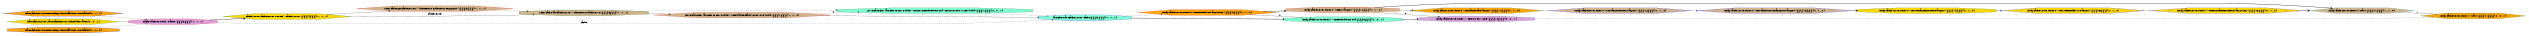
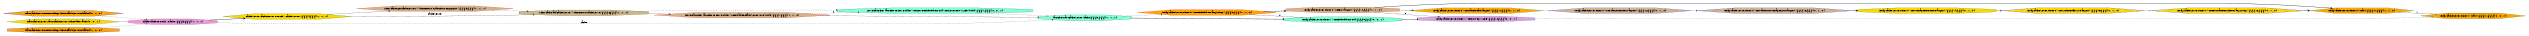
  digraph {
    rankdir=LR
    node [color=blue fillcolor=tan shape=hexagon style=filled]
    edge [arrowhead=vee style=dashed]
    n1 [color=teal fillcolor=orange label="verify(cacheServer,times(0)).setMaxThreads(anyInt())@@@11@@@['0', '1', '0']"]
    n2 [label="verify(cacheServer,times(0)).setMaxConnections(anyInt())@@@12@@@['0', '1', '0']"]
    n3 [label="verify(cacheServer,times(0)).setMaximumMessageCount(anyInt())@@@13@@@['0', '1', '0']"]
    n4 [color=red fillcolor=orange label="verify(cacheServer,times(0)).setBindAddress(anyString())@@@9@@@['1', '1', '0']"]
    n5 [color=red label="verify(cacheServer,times(0)).setPort(anyInt())@@@10@@@['1', '1', '0']" shape=octagon]
    n6 [color=darkgreen fillcolor=aquamarine label="verify(cacheServer,times(1)).setBindAddress(null)@@@9@@@['0', '0', '1']" shape=octagon]
    n7 [color=teal fillcolor=plum label="verify(cacheServer,times(1)).setPort(eq(11235))@@@10@@@['0', '0', '1']" shape=octagon]
-   n8 [color=teal label="verify(cacheServer,times(0)).start()@@@17@@@['1', '1', '0']"]
+   n8 [color=teal fillcolor=orange label="verify(cacheServer,times(0)).start()@@@17@@@['1', '1', '0']"]
    n9 [fillcolor=orange label="startCacheServerDoesNothingWhenDefaultServerDisabled['0', '1', '0']"]
    n10 [color=red fillcolor=plum label="Cache cache = mock(,\"Cache\")@@@3@@@['1', '1', '1']" shape=octagon]
    n11 [color=darkgreen fillcolor=gold label="CacheServer cacheServer = mock(,\"CacheServer\")@@@4@@@['1', '1', '1']"]
-   n12 [fillcolor=aquamarine label="launcher.startCacheServer(cache)@@@8@@@['1', '1', '1']" shape=octagon]
+   n12 [color=darkgreen fillcolor=aquamarine label="launcher.startCacheServer(cache)@@@8@@@['1', '1', '1']" shape=octagon]
    n13 [color=darkgreen label="when(cache.addCacheServer()).thenReturn(cacheServer)@@@6@@@['1', '1', '1']" shape=octagon]
    n14 [color=red label="when(cache.getCacheServers()).thenReturn(Collections.emptyList())@@@5@@@['1', '1', '1']"]
    n15 [color=red label="ServerLauncher launcher = new Builder().setDisableDefaultServer(true).build()@@@7@@@['1', '1', '0']"]
    n16 [color=darkgreen fillcolor=aquamarine label="ServerLauncher launcher = new Builder().setServerBindAddress(null).setServerPort(11235).build()@@@7@@@['0', '0', '1']" shape=octagon]
    n17 [color=teal fillcolor=gold label="startCacheServerStartsCacheServerWithBuilderValues['0', '0', '1']"]
    n18 [color=darkgreen fillcolor=gold label="verify(cacheServer,times(0)).setMessageTimeToLive(anyInt())@@@14@@@['0', '1', '0']" shape=octagon]
    n19 [fillcolor=gold label="verify(cacheServer,times(0)).setSocketBufferSize(anyInt())@@@15@@@['0', '1', '0']"]
    n20 [fillcolor=gold label="verify(cacheServer,times(0)).setHostnameForClients(anyString())@@@16@@@['0', '1', '0']"]
    n21 [color=darkgreen fillcolor=orange label="verify(cacheServer,times(1)).start()@@@11@@@['0', '0', '1']"]
    n22 [fillcolor=orange label="startCacheServerDoesNothingWhenDefaultServerDisabled['1', '0', '0']" shape=octagon]
    n1 -> n2 [arrowhead=odot]
    n2 -> n3 [arrowhead=tee]
    n3 -> n18 [style=bold]
    n4 -> n5 [style=bold]
    n4 -> n6 [arrowhead=odot label=0 style=solid]
    n5 -> n1 [style=solid]
    n5 -> n7 [label=0 style=solid]
    n5 -> n8 [style=bold]
    n6 -> n7 [arrowhead=tee style=bold]
    n7 -> n21 [arrowhead=odot]
    n8 -> n21 [arrowhead=odot label=1 style=solid]
    n9 -> n10 [arrowhead=tee]
    n10 -> n11 [style=bold]
    n10 -> n12 [arrowhead=tee label=cache]
    n11 -> n13 [arrowhead=tee label=cacheServer style=solid]
    n11 -> n14 [style=solid]
    n12 -> n4 [arrowhead=tee]
    n12 -> n6 [arrowhead=tee style=bold]
    n13 -> n15 [style=solid]
    n13 -> n16 [arrowhead=tee]
    n14 -> n13
    n15 -> n12 [arrowhead=tee style=solid]
    n15 -> n16 [arrowhead=tee label=0]
    n16 -> n12 [arrowhead=odot]
    n17 -> n10 [arrowhead=odot style=solid]
    n18 -> n19 [style=solid]
    n19 -> n20 [arrowhead=odot]
    n20 -> n8 [style=bold]
    n22 -> n10 [arrowhead=odot]
  }
